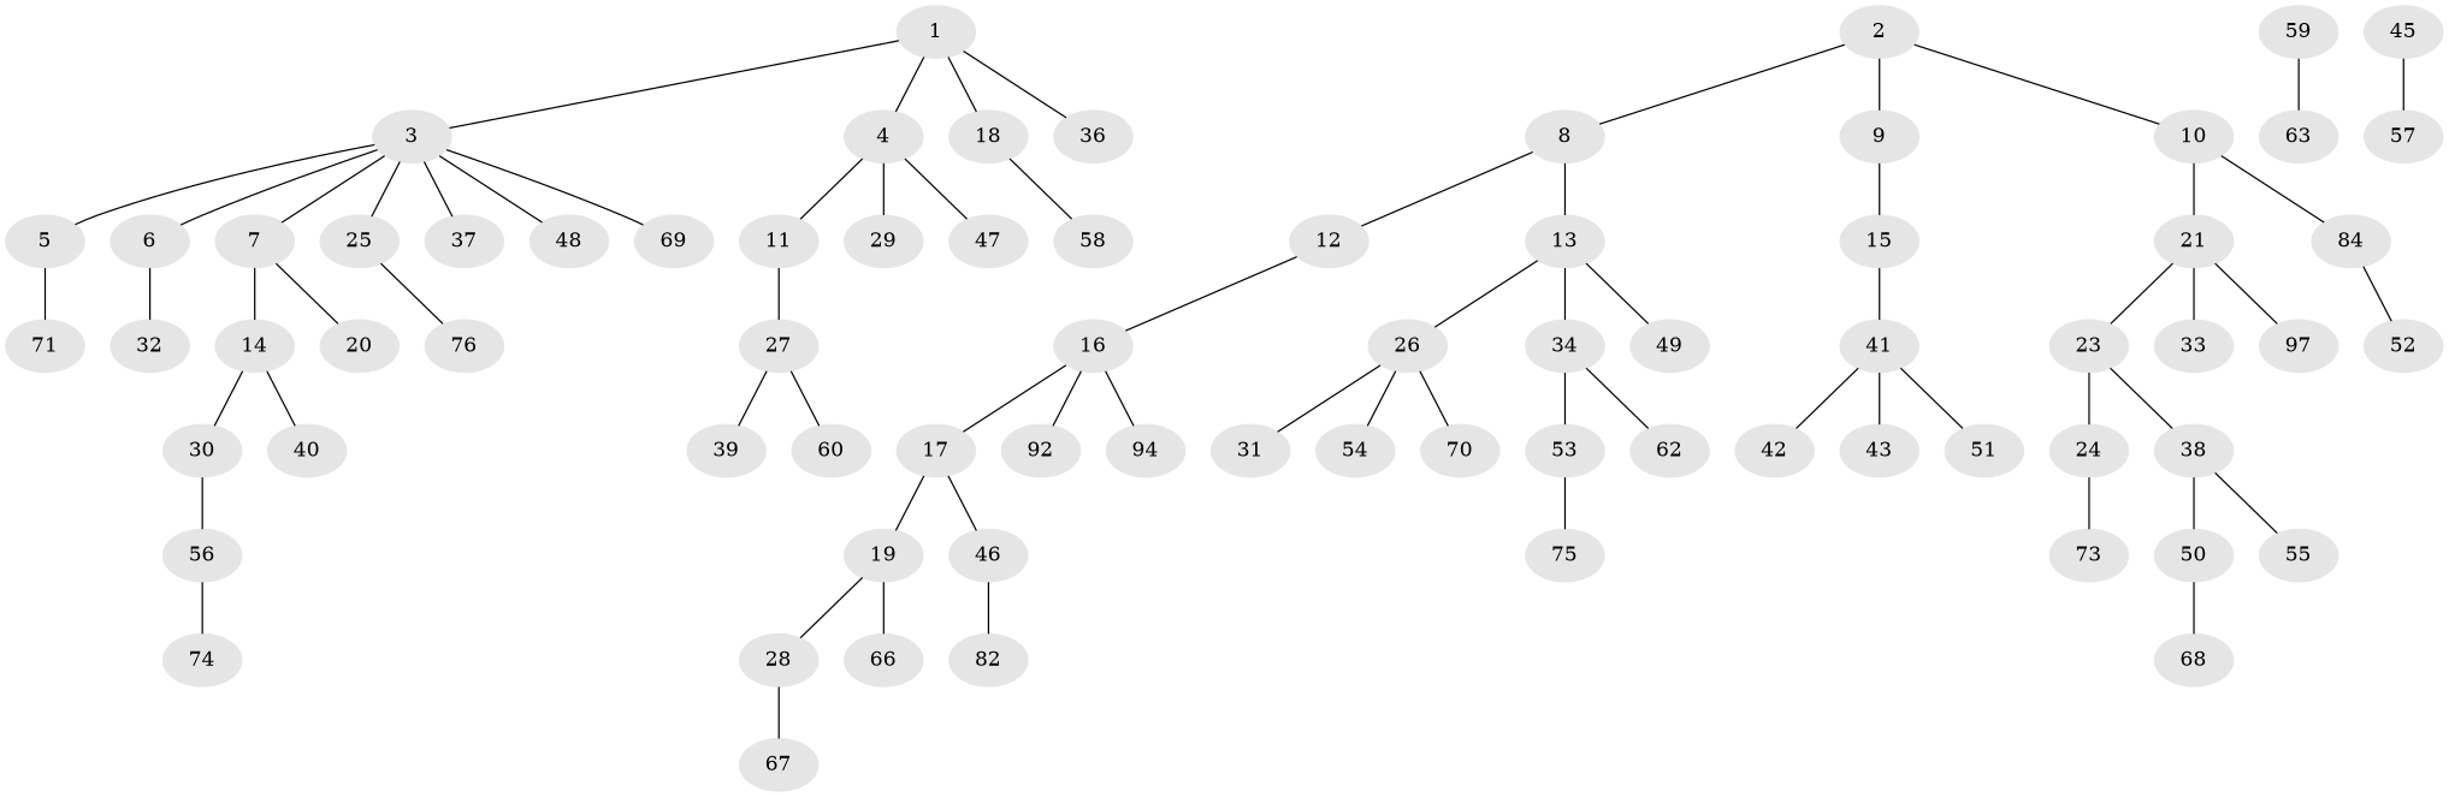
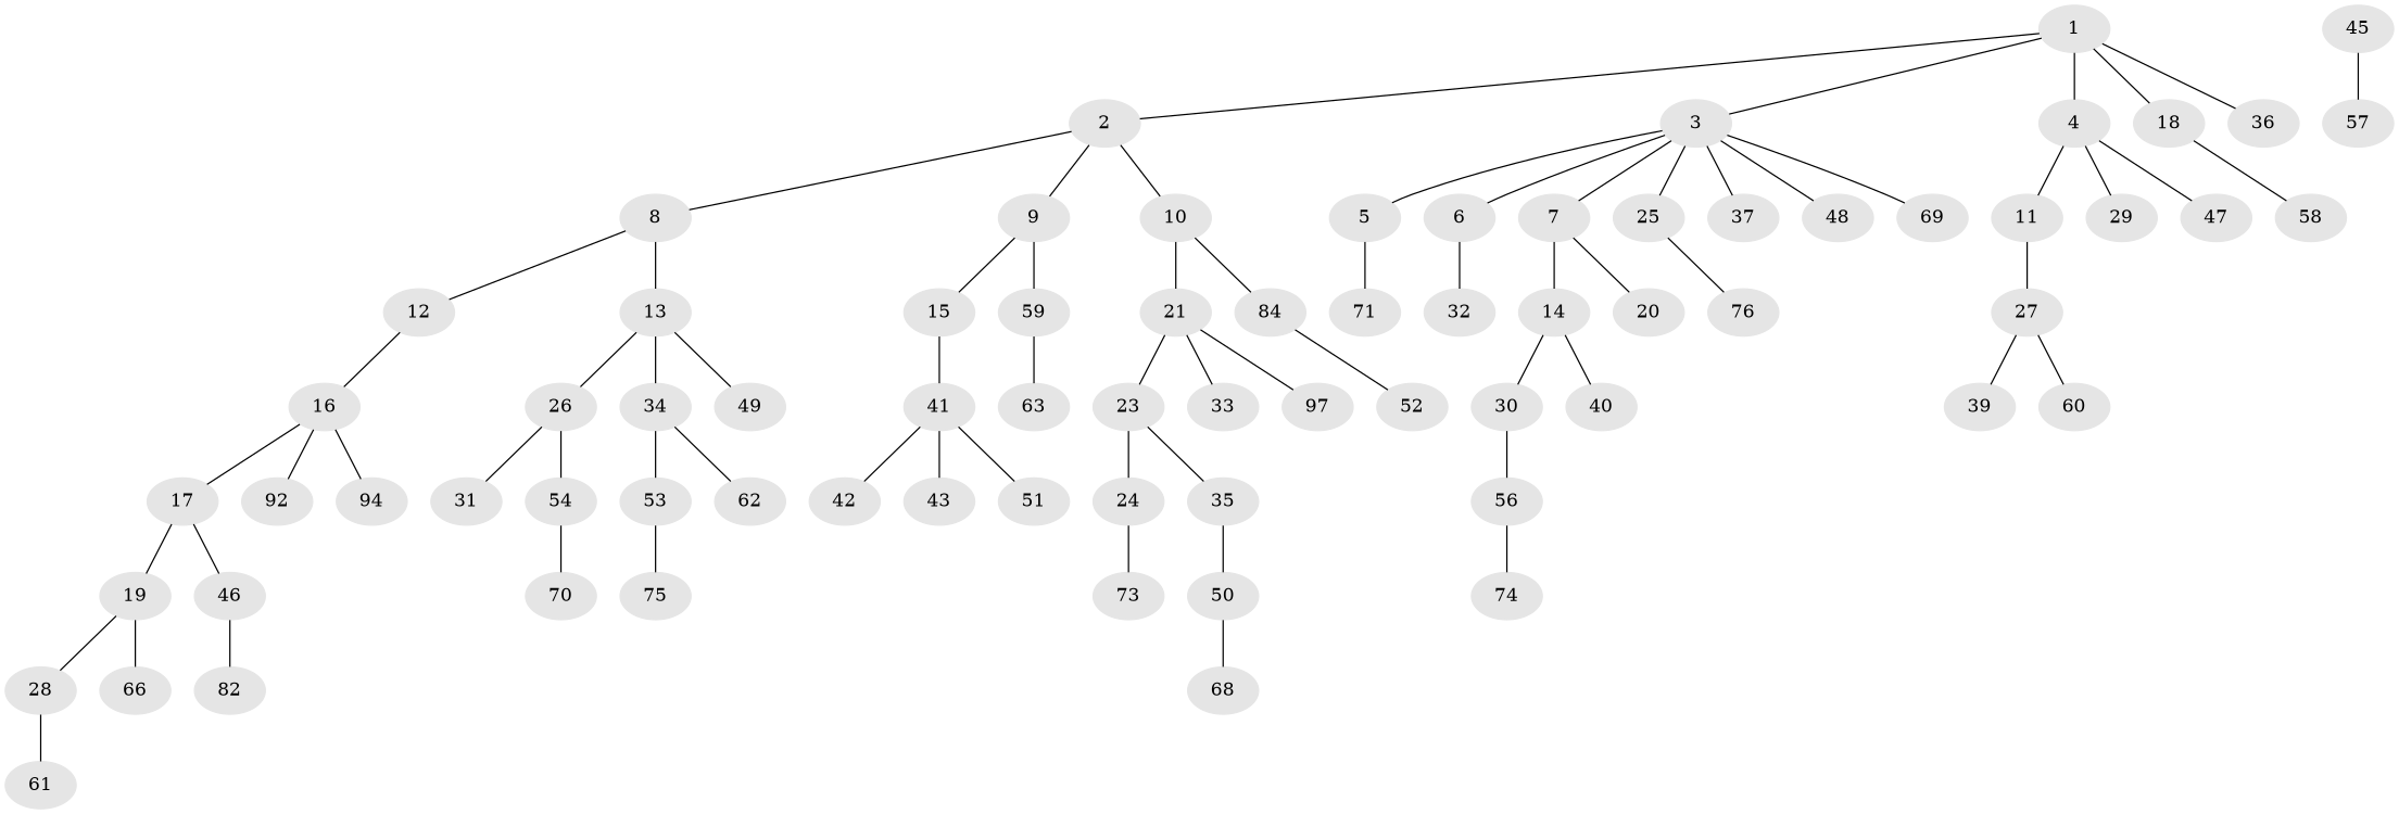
  graph {
    node [color=gray90 style=filled]
    1
    2
    3
    4
    18
    36
    8
    9
    10
    5
    6
    7
    25
    37
    48
    69
    11
    29
    47
    58
    12
    13
    15
    59
    21
    n26 [label=84]
    71
    32
    14
    20
    76
    27
    30
    40
    16
    26
    34
    49
    41
    63
    23
    33
    n43 [label=97]
    52
    39
    60
    17
    n48 [label=92]
    n49 [label=94]
    31
    54
    70
    53
    62
    56
    42
    43
    51
    19
    46
    28
    66
    n63 [label=82]
-   61 [label=67]
+   61
    24
-   35 [label=38]
+   35
    73
    50
-   55
    74
    75
    68
    45
    57
+   1 -- 2
    1 -- 3
    1 -- 4
    1 -- 18
    1 -- 36
    2 -- 8
    2 -- 9
    2 -- 10
    3 -- 5
    3 -- 6
    3 -- 7
    3 -- 25
    3 -- 37
    3 -- 48
    3 -- 69
    4 -- 11
    4 -- 29
    4 -- 47
    18 -- 58
    8 -- 12
    8 -- 13
    9 -- 15
+   9 -- 59
    10 -- 21
    10 -- n26
    5 -- 71
    6 -- 32
    7 -- 14
    7 -- 20
    25 -- 76
    11 -- 27
    12 -- 16
    13 -- 26
    13 -- 34
    13 -- 49
    15 -- 41
    59 -- 63
    21 -- 23
    21 -- 33
    21 -- n43
    n26 -- 52
    14 -- 30
    14 -- 40
    27 -- 39
    27 -- 60
    30 -- 56
    16 -- 17
    16 -- n48
    16 -- n49
    26 -- 31
    26 -- 54
-   26 -- 70
+   54 -- 70
    34 -- 53
    34 -- 62
    41 -- 42
    41 -- 43
    41 -- 51
    23 -- 24
    23 -- 35
    17 -- 19
    17 -- 46
    53 -- 75
    56 -- 74
    19 -- 28
    19 -- 66
    46 -- n63
    28 -- 61
    24 -- 73
    35 -- 50
-   35 -- 55
    50 -- 68
    45 -- 57
  }
